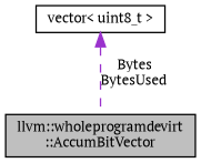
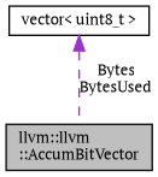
  digraph {
    fontname="PT Serif"
    node [color=black fontname="PT Serif" fontsize=10 shape=box]
-   n1 [fillcolor=grey75 fontcolor=black height=0.2 label="llvm::wholeprogramdevirt\l::AccumBitVector" style=filled width=0.4]
+   n1 [fillcolor=grey75 fontcolor=black height=0.2 label="llvm::llvm\l::AccumBitVector" style=filled width=0.4]
    n2 [height=0.2 label="vector\< uint8_t \>" width=0.4]
    n2 -> n1 [color=darkorchid3 dir=back fontname="PT Serif" fontsize=10 label=" Bytes\nBytesUsed" labelfontname=Helvetica labelfontsize=10 style=dashed]
  }
